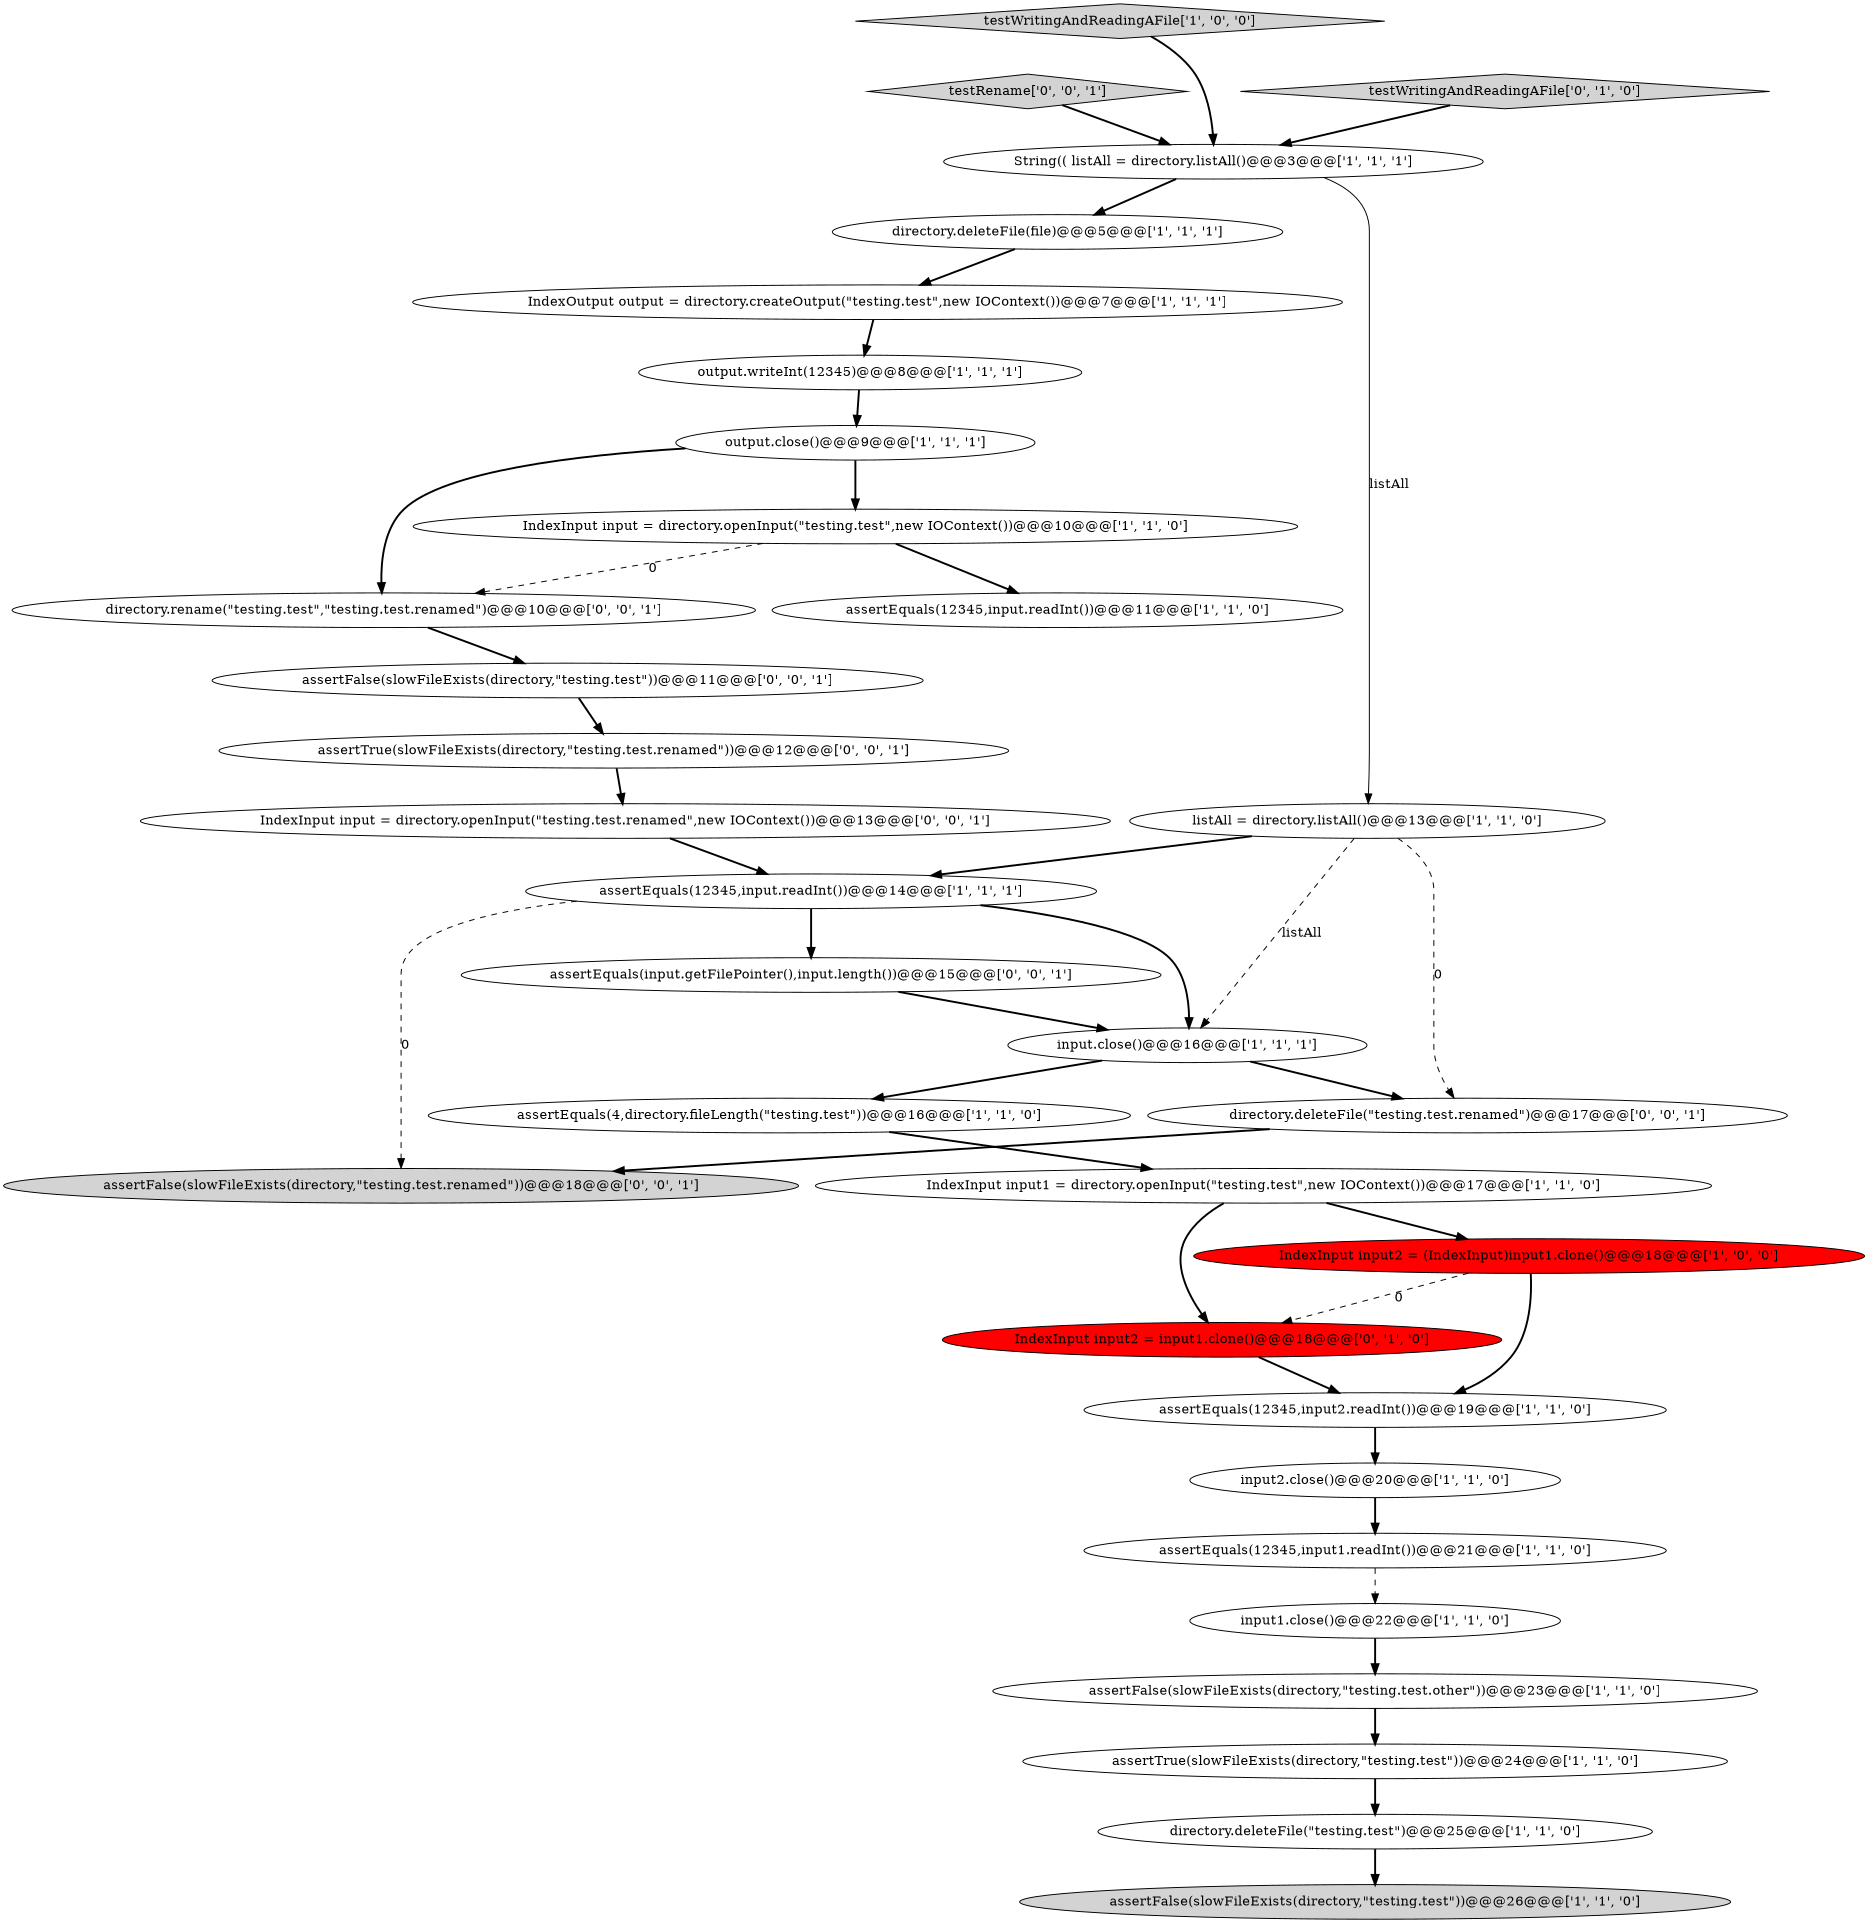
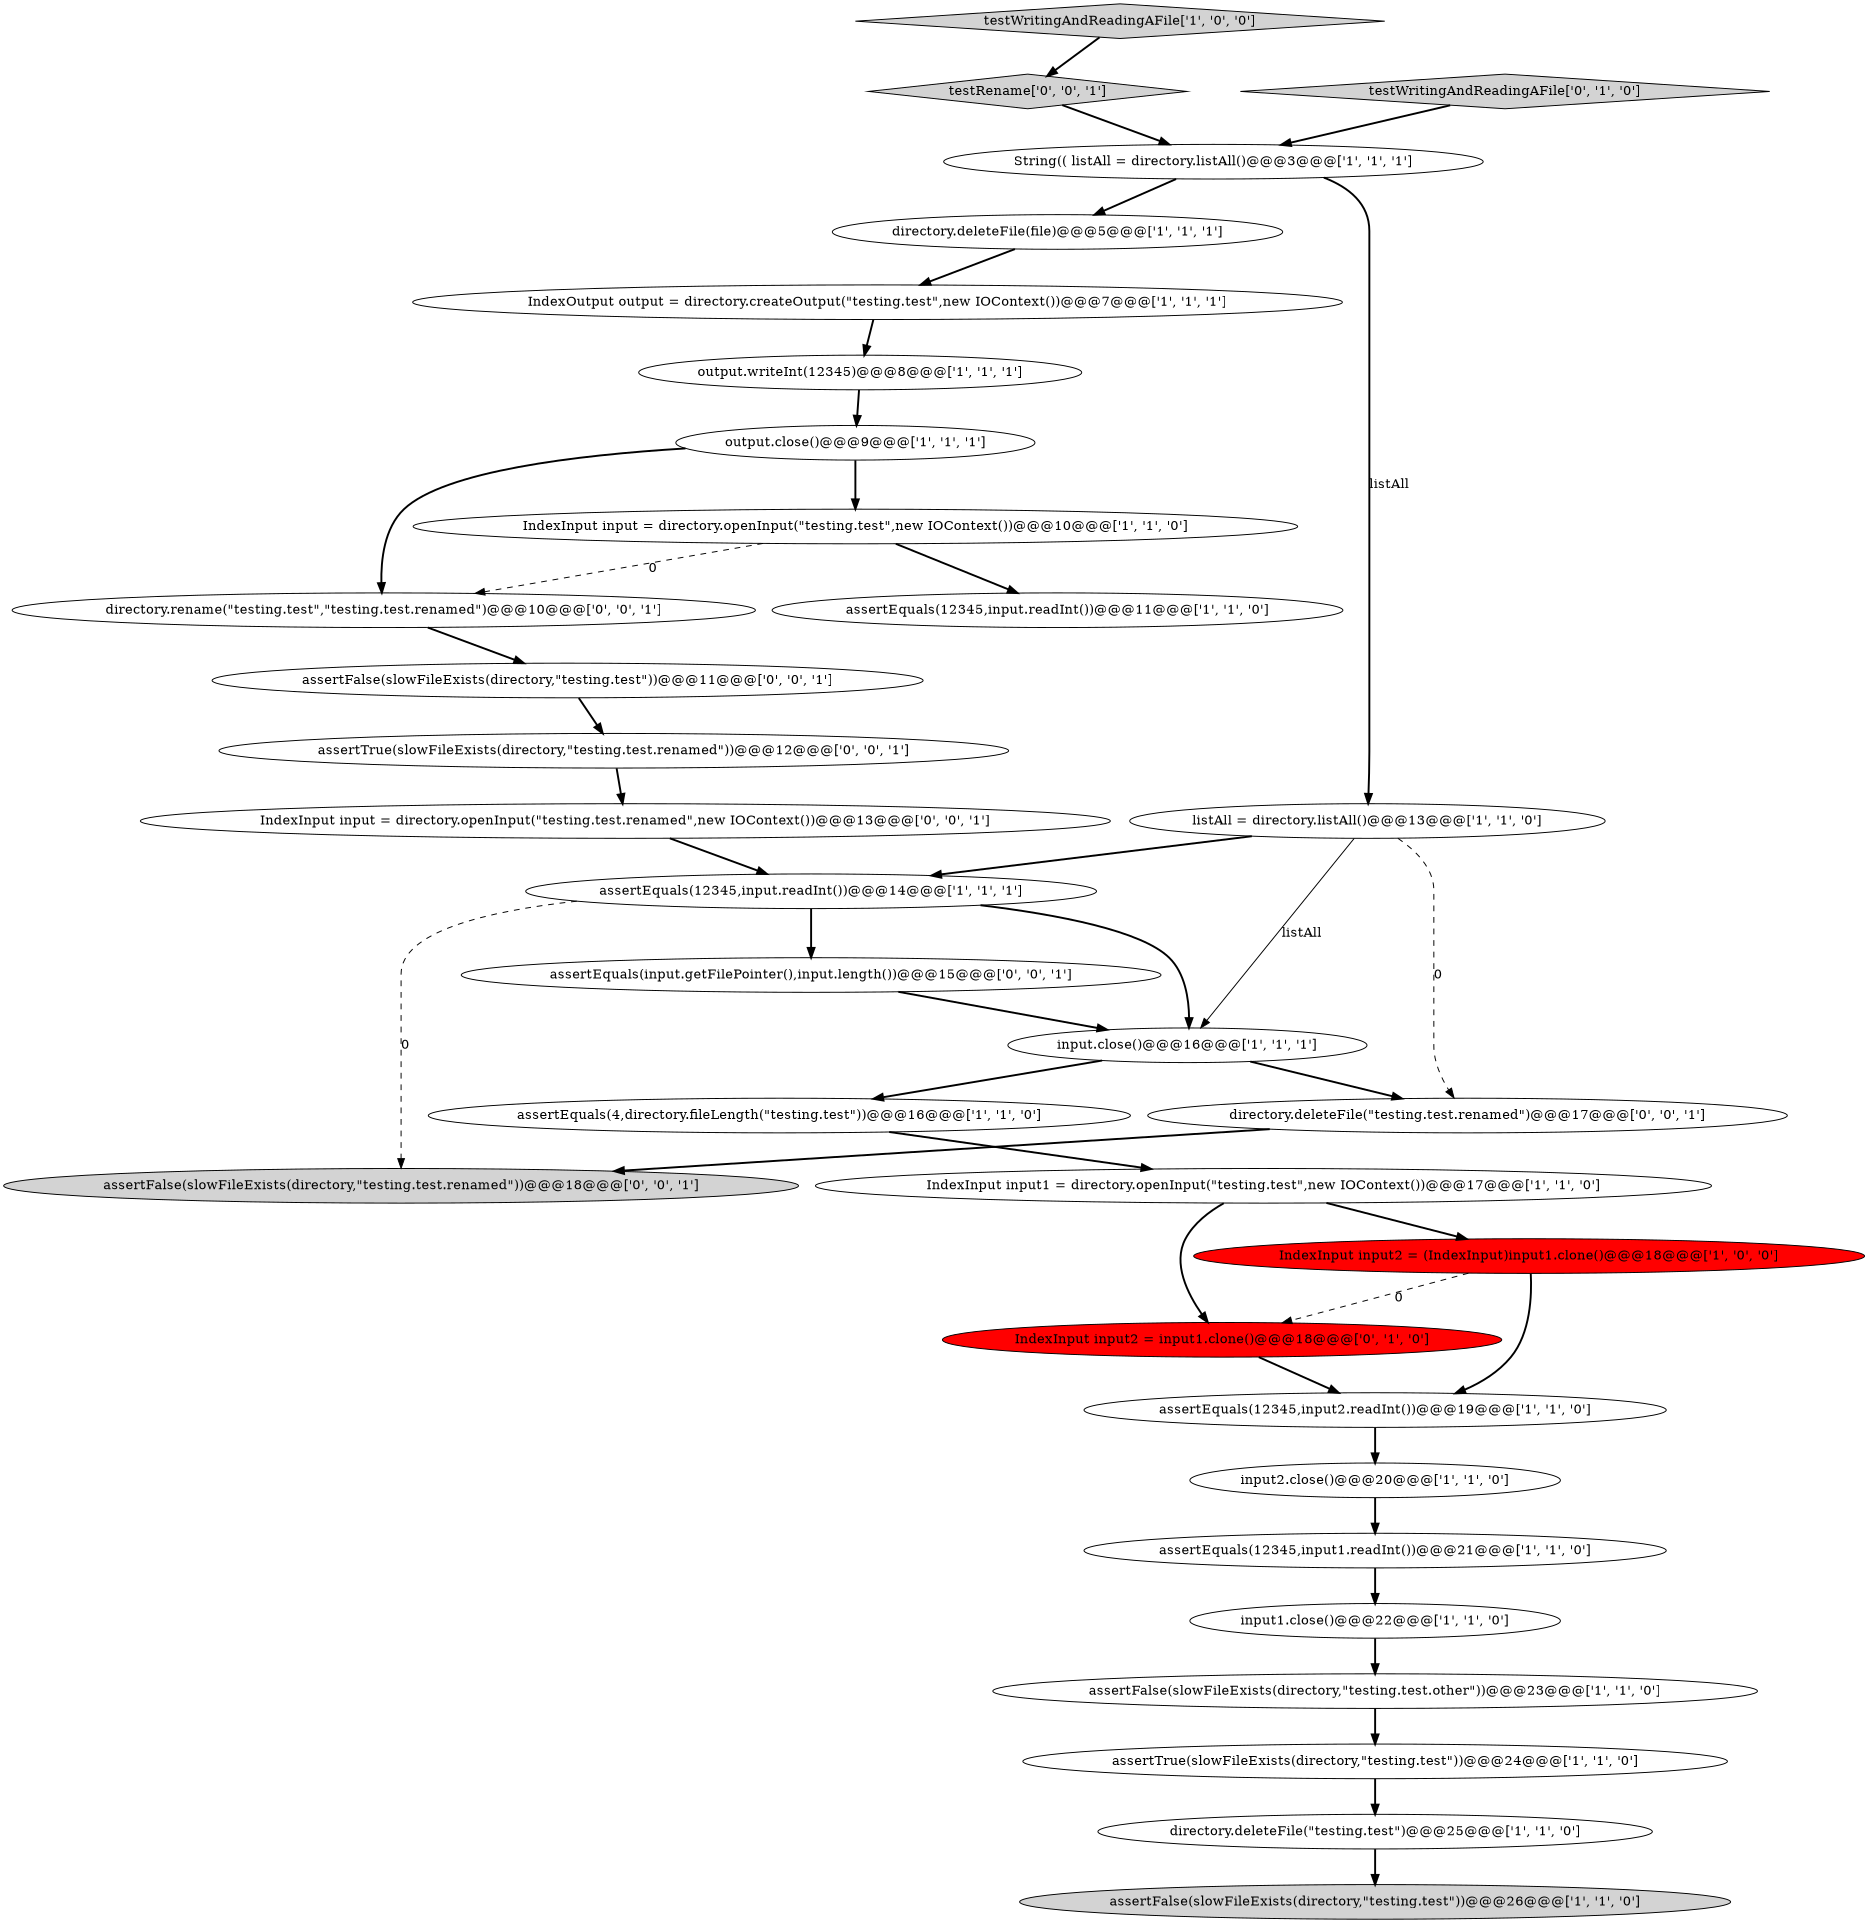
  digraph {
    node [fillcolor=white shape=ellipse style=filled]
    edge [style=bold]
    n1 [fillcolor=lightgray label="testRename['0', '0', '1']" shape=diamond]
    n2 [label="String(( listAll = directory.listAll()@@@3@@@['1', '1', '1']"]
    n3 [label="directory.deleteFile(file)@@@5@@@['1', '1', '1']"]
    n4 [label="listAll = directory.listAll()@@@13@@@['1', '1', '0']"]
    n5 [label="IndexInput input = directory.openInput(\"testing.test\",new IOContext())@@@10@@@['1', '1', '0']"]
    n6 [label="directory.rename(\"testing.test\",\"testing.test.renamed\")@@@10@@@['0', '0', '1']"]
    n7 [label="assertEquals(12345,input.readInt())@@@11@@@['1', '1', '0']"]
    n8 [label="assertFalse(slowFileExists(directory,\"testing.test\"))@@@11@@@['0', '0', '1']"]
    n9 [label="assertTrue(slowFileExists(directory,\"testing.test\"))@@@24@@@['1', '1', '0']"]
    n10 [label="directory.deleteFile(\"testing.test\")@@@25@@@['1', '1', '0']"]
    n11 [fillcolor=lightgray label="assertFalse(slowFileExists(directory,\"testing.test\"))@@@26@@@['1', '1', '0']"]
    n12 [label="output.close()@@@9@@@['1', '1', '1']"]
    n13 [label="assertEquals(12345,input1.readInt())@@@21@@@['1', '1', '0']"]
    n14 [label="input1.close()@@@22@@@['1', '1', '0']"]
    n15 [label="assertFalse(slowFileExists(directory,\"testing.test.other\"))@@@23@@@['1', '1', '0']"]
    n16 [label="assertEquals(input.getFilePointer(),input.length())@@@15@@@['0', '0', '1']"]
    n17 [label="input.close()@@@16@@@['1', '1', '1']"]
    n18 [label="directory.deleteFile(\"testing.test.renamed\")@@@17@@@['0', '0', '1']"]
    n19 [label="assertEquals(4,directory.fileLength(\"testing.test\"))@@@16@@@['1', '1', '0']"]
    n20 [label="output.writeInt(12345)@@@8@@@['1', '1', '1']"]
    n21 [label="assertTrue(slowFileExists(directory,\"testing.test.renamed\"))@@@12@@@['0', '0', '1']"]
    n22 [label="IndexInput input = directory.openInput(\"testing.test.renamed\",new IOContext())@@@13@@@['0', '0', '1']"]
    n23 [fillcolor=red label="IndexInput input2 = input1.clone()@@@18@@@['0', '1', '0']"]
    n24 [label="assertEquals(12345,input2.readInt())@@@19@@@['1', '1', '0']"]
    n25 [label="input2.close()@@@20@@@['1', '1', '0']"]
    n26 [label="IndexOutput output = directory.createOutput(\"testing.test\",new IOContext())@@@7@@@['1', '1', '1']"]
    n27 [label="assertEquals(12345,input.readInt())@@@14@@@['1', '1', '1']"]
    n28 [fillcolor=lightgray label="assertFalse(slowFileExists(directory,\"testing.test.renamed\"))@@@18@@@['0', '0', '1']"]
    n29 [fillcolor=lightgray label="testWritingAndReadingAFile['1', '0', '0']" shape=diamond]
    n30 [label="IndexInput input1 = directory.openInput(\"testing.test\",new IOContext())@@@17@@@['1', '1', '0']"]
    n31 [fillcolor=red label="IndexInput input2 = (IndexInput)input1.clone()@@@18@@@['1', '0', '0']"]
    n32 [fillcolor=lightgray label="testWritingAndReadingAFile['0', '1', '0']" shape=diamond]
    n1 -> n2
    n2 -> n3
-   n2 -> n4 [label=listAll style=solid]
+   n2 -> n4 [label=listAll]
    n3 -> n26
-   n4 -> n17 [label=listAll style=dashed]
+   n4 -> n17 [label=listAll style=solid]
    n4 -> n18 [label=0 style=dashed]
    n4 -> n27
    n5 -> n6 [label=0 style=dashed]
    n5 -> n7
    n6 -> n8
    n8 -> n21
    n9 -> n10
    n10 -> n11
    n12 -> n5
    n12 -> n6
-   n13 -> n14 [style=dashed]
+   n13 -> n14
    n14 -> n15
    n15 -> n9
    n16 -> n17
    n17 -> n18
    n17 -> n19
    n18 -> n28
    n19 -> n30
    n20 -> n12
    n21 -> n22
    n22 -> n27
    n23 -> n24
    n24 -> n25
    n25 -> n13
    n26 -> n20
    n27 -> n16
    n27 -> n17
    n27 -> n28 [label=0 style=dashed]
-   n29 -> n2
+   n29 -> n1
    n30 -> n23
    n30 -> n31
    n31 -> n23 [label=0 style=dashed]
    n31 -> n24
    n32 -> n2
  }
